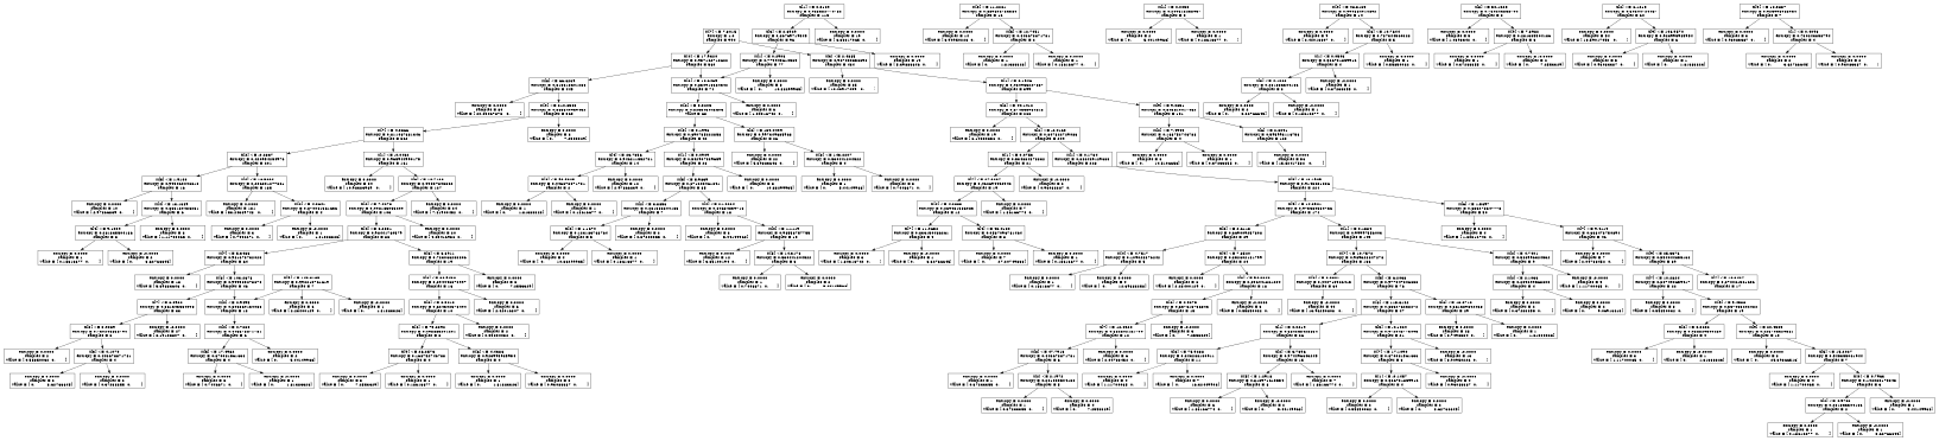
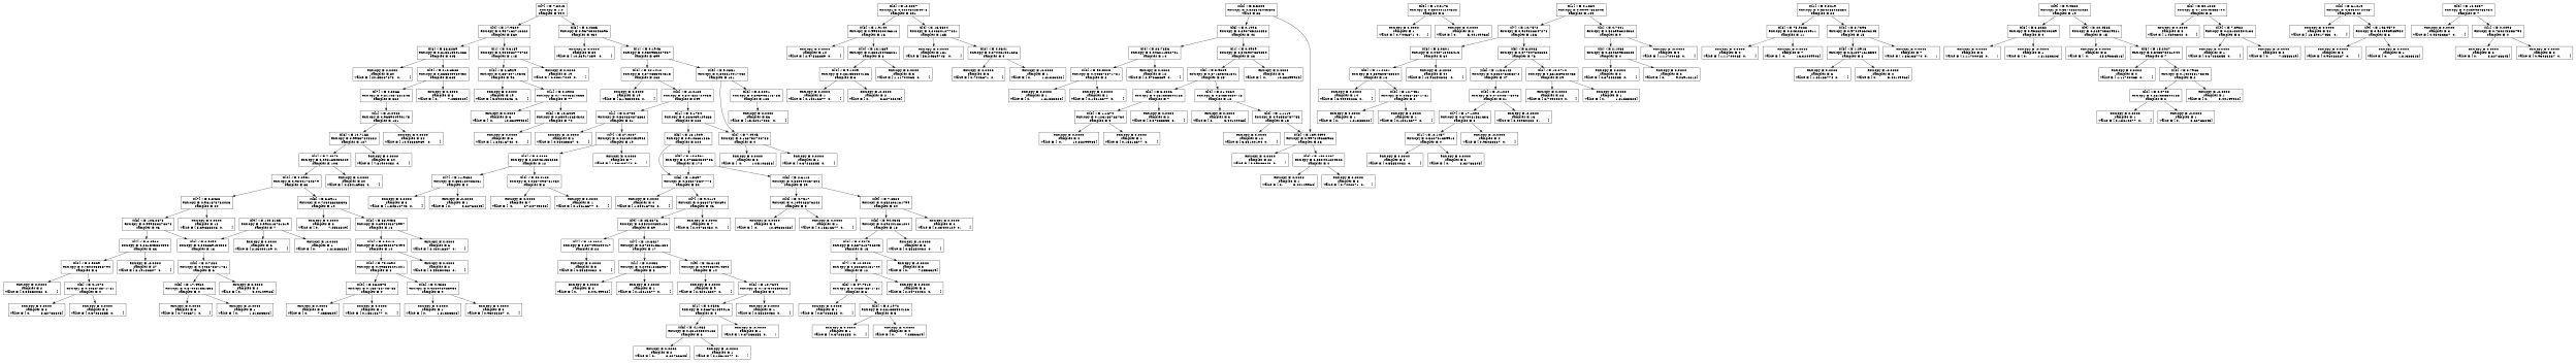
  digraph {
    node [shape=box]
    n1 [label="X[7] <= 7.8015\nentropy = 1.0\nsamples = 994"]
    n2 [label="X[4] <= 17.9320\nentropy = 0.957162718622\nsamples = 560"]
    n3 [label="X[3] <= 2.4885\nentropy = 0.967050356696\nsamples = 434"]
    n4 [label="X[8] <= 66.6269\nentropy = 0.813613501288\nsamples = 445"]
    n5 [label="X[1] <= 0.3189\nentropy = 0.935582774782\nsamples = 115"]
    n6 [label="entropy = 0.0000\nsamples = 35\nvalue = [ 10.23917259   0.        ]"]
    n7 [label="X[1] <= 0.1946\nentropy = 0.950955227537\nsamples = 399"]
    n8 [label="entropy = 0.0000\nsamples = 80\nvalue = [ 20.85067873   0.        ]"]
    n9 [label="X[9] <= 210.8583\nentropy = 0.865640959432\nsamples = 365"]
    n10 [label="X[3] <= 2.6929\nentropy = 0.86769719545\nsamples = 96"]
    n11 [label="entropy = 0.0000\nsamples = 19\nvalue = [ 6.88817065  0.        ]"]
    n12 [label="X[7] <= 4.3366\nentropy = 0.811467681346\nsamples = 362"]
    n13 [label="entropy = 0.0000\nsamples = 3\nvalue = [ 0.         7.2553329]"]
    n14 [label="X[2] <= -0.2837\nentropy = 0.420954254976\nsamples = 201"]
    n15 [label="X[1] <= -0.0482\nentropy = 0.965944990175\nsamples = 161"]
    n16 [label="X[5] <= 1.9140\nentropy = 0.995060046816\nsamples = 16"]
    n17 [label="X[4] <= 16.5604\nentropy = 0.206801277861\nsamples = 185"]
    n18 [label="entropy = 0.0000\nsamples = 34\nvalue = [ 10.98383969   0.        ]"]
    n19 [label="X[6] <= 10.7168\nentropy = 0.99537843882\nsamples = 127"]
    n20 [label="entropy = 0.0000\nsamples = 10\nvalue = [ 2.97866839  0.        ]"]
    n21 [label="X[4] <= 13.1689\nentropy = 0.833150486261\nsamples = 6"]
    n22 [label="entropy = 0.0000\nsamples = 181\nvalue = [ 53.24369748   0.        ]"]
    n23 [label="X[2] <= 4.0641\nentropy = 0.870081561636\nsamples = 4"]
    n24 [label="X[4] <= 9.1009\nentropy = 0.281335504186\nsamples = 3"]
    n25 [label="entropy = 0.0000\nsamples = 3\nvalue = [ 1.11700065  0.        ]"]
    n26 [label="entropy = 0.0000\nsamples = 1\nvalue = [ 0.18616677  0.        ]"]
    n27 [label="entropy = -0.0000\nsamples = 2\nvalue = [ 0.          3.62766645]"]
    n28 [label="entropy = 0.0000\nsamples = 3\nvalue = [ 0.7446671  0.       ]"]
    n29 [label="entropy = -0.0000\nsamples = 1\nvalue = [ 0.          1.81383323]"]
    n30 [label="X[2] <= 7.4273\nentropy = 0.998185055209\nsamples = 103"]
    n31 [label="entropy = 0.0000\nsamples = 24\nvalue = [ 7.81900452  0.        ]"]
    n32 [label="X[4] <= 8.2551\nentropy = 0.98441760579\nsamples = 83"]
    n33 [label="entropy = 0.0000\nsamples = 20\nvalue = [ 4.65416936  0.        ]"]
    n34 [label="X[7] <= 5.3483\nentropy = 0.981673732023\nsamples = 64"]
    n35 [label="X[3] <= 3.8911\nentropy = 0.723066233306\nsamples = 19"]
    n36 [label="entropy = 0.0000\nsamples = 18\nvalue = [ 5.39883646  0.        ]"]
    n37 [label="X[8] <= 103.2678\nentropy = 0.999583278678\nsamples = 46"]
    n38 [label="X[8] <= 88.9438\nentropy = 0.894446878997\nsamples = 16"]
    n39 [label="entropy = 0.0000\nsamples = 3\nvalue = [ 0.         7.2553329]"]
    n40 [label="X[7] <= 6.0962\nentropy = 0.861545364093\nsamples = 33"]
    n41 [label="X[0] <= 0.9495\nentropy = 0.806869154088\nsamples = 13"]
    n42 [label="X[3] <= 3.9039\nentropy = 0.730243858794\nsamples = 6"]
    n43 [label="entropy = -0.0000\nsamples = 27\nvalue = [ 8.19133807  0.        ]"]
    n44 [label="X[0] <= 0.7280\nentropy = 0.446678871781\nsamples = 6"]
    n45 [label="entropy = 0.0000\nsamples = 2\nvalue = [ 0.55850032  0.        ]"]
    n46 [label="X[3] <= 4.1070\nentropy = 0.446678871781\nsamples = 4"]
    n47 [label="entropy = 0.0000\nsamples = 2\nvalue = [ 0.          3.62766645]"]
    n48 [label="entropy = 0.0000\nsamples = 2\nvalue = [ 0.37233355  0.        ]"]
    n49 [label="X[5] <= 17.4982\nentropy = 0.870081561636\nsamples = 4"]
    n50 [label="entropy = 0.0000\nsamples = 2\nvalue = [ 0.          5.44149968]"]
    n51 [label="X[9] <= 140.3135\nentropy = 0.992213761619\nsamples = 7"]
    n52 [label="entropy = 0.0000\nsamples = 6\nvalue = [ 2.23400129  0.        ]"]
    n53 [label="entropy = -0.0000\nsamples = 1\nvalue = [ 0.          1.81383323]"]
    n54 [label="entropy = 0.0000\nsamples = 3\nvalue = [ 0.7446671  0.       ]"]
    n55 [label="entropy = -0.0000\nsamples = 1\nvalue = [ 0.          1.81383323]"]
    n56 [label="X[3] <= 3.5210\nentropy = 0.624502578494\nsamples = 10"]
    n57 [label="entropy = 0.0000\nsamples = 6\nvalue = [ 2.42016807  0.        ]"]
    n58 [label="X[8] <= 75.2892\nentropy = 0.498885291201\nsamples = 8"]
    n59 [label="entropy = 0.0000\nsamples = 2\nvalue = [ 0.55850032  0.        ]"]
    n60 [label="X[9] <= 26.2573\nentropy = 0.168752746788\nsamples = 4"]
    n61 [label="X[6] <= 4.4386\nentropy = 0.923995985954\nsamples = 4"]
    n62 [label="entropy = 0.0000\nsamples = 3\nvalue = [ 0.         7.2553329]"]
    n63 [label="entropy = 0.0000\nsamples = 1\nvalue = [ 0.18616677  0.        ]"]
    n64 [label="entropy = 0.0000\nsamples = 1\nvalue = [ 0.          1.81383323]"]
    n65 [label="entropy = 0.0000\nsamples = 3\nvalue = [ 0.93083387  0.        ]"]
    n66 [label="entropy = 0.0000\nsamples = 19\nvalue = [ 5.39883646  0.        ]"]
    n67 [label="X[1] <= 0.2903\nentropy = 0.779945610565\nsamples = 77"]
    n68 [label="X[6] <= 10.6469\nentropy = 0.850918654342\nsamples = 74"]
    n69 [label="entropy = 0.0000\nsamples = 3\nvalue = [  0.          10.88299935]"]
    n70 [label="X[2] <= 5.5205\nentropy = 0.825543043603\nvalue = 68"]
    n71 [label="entropy = 0.0000\nsamples = 6\nvalue = [ 1.30316742  0.        ]"]
    n72 [label="X[5] <= 0.1996\nentropy = 0.690735222858\nsamples = 42"]
    n73 [label="X[8] <= 139.4499\nentropy = 0.997349685968\nsamples = 26"]
    n74 [label="X[4] <= 23.7356\nentropy = 0.946211552731\nsamples = 14"]
    n75 [label="X[1] <= 0.0909\nentropy = 0.542907339659\nsamples = 28"]
    n76 [label="entropy = 0.0000\nsamples = 22\nvalue = [ 5.39883646  0.        ]"]
    n77 [label="X[8] <= 143.2207\nentropy = 0.530441204522\nsamples = 4"]
    n78 [label="X[8] <= 90.5025\nentropy = 0.446678871781\nsamples = 2"]
    n79 [label="entropy = 0.0000\nsamples = 12\nvalue = [ 2.97866839  0.        ]"]
-   n80 [label="X[5] <= 5.9839\nentropy = 0.671603461841\nsamples = 85"]
+   n80 [label="X[5] <= 5.9839\nentropy = 0.671603461841\nsamples = 25"]
    n81 [label="entropy = 0.0000\nsamples = 3\nvalue = [  0.          10.88299935]"]
    n82 [label="entropy = 0.0000\nsamples = 1\nvalue = [ 0.          1.81383323]"]
    n83 [label="entropy = 0.0000\nsamples = 1\nvalue = [ 0.18616677  0.        ]"]
    n84 [label="X[2] <= 3.8856\nentropy = 0.281335504186\nsamples = 7"]
    n85 [label="X[4] <= 21.4264\nentropy = 0.84634839718\nsamples = 18"]
    n86 [label="X[0] <= 1.1674\nentropy = 0.123183768764\nsamples = 5"]
    n87 [label="entropy = 0.0000\nsamples = 2\nvalue = [ 0.37233355  0.        ]"]
    n88 [label="entropy = 0.0000\nsamples = 3\nvalue = [ 0.          5.44149968]"]
    n89 [label="X[0] <= 1.1119\nentropy = 0.98558757755\nsamples = 15"]
    n90 [label="entropy = 0.0000\nsamples = 4\nvalue = [  0.          10.88299935]"]
    n91 [label="entropy = 0.0000\nsamples = 1\nvalue = [ 0.18616677  0.        ]"]
    n92 [label="entropy = 0.0000\nsamples = 12\nvalue = [ 3.35100194  0.        ]"]
    n93 [label="X[5] <= 14.3178\nentropy = 0.530441204522\nsamples = 3"]
    n94 [label="entropy = 0.0000\nsamples = 1\nvalue = [ 0.7446671  0.       ]"]
    n95 [label="entropy = 0.0000\nsamples = 2\nvalue = [ 0.          5.44149968]"]
    n96 [label="entropy = 0.0000\nsamples = 1\nvalue = [ 0.          5.44149968]"]
    n97 [label="entropy = 0.0000\nsamples = 3\nvalue = [ 0.7446671  0.       ]"]
    n98 [label="X[8] <= 44.1412\nentropy = 0.874635954513\nsamples = 268"]
    n99 [label="X[9] <= 9.0851\nentropy = 0.843610017462\nsamples = 131"]
    n100 [label="entropy = 0.0000\nsamples = 19\nvalue = [ 6.14350356  0.        ]"]
    n101 [label="X[2] <= -2.4165\nentropy = 0.847822729086\nsamples = 249"]
    n102 [label="X[2] <= 7.4945\nentropy = 0.168752746788\nsamples = 4"]
    n103 [label="X[6] <= 2.8091\nentropy = 0.595993116756\nsamples = 123"]
    n104 [label="X[1] <= 0.0753\nentropy = 0.534884878832\nsamples = 21"]
    n105 [label="X[1] <= 0.1784\nentropy = 0.886439129683\nsamples = 228"]
    n106 [label="X[7] <= 27.0207\nentropy = 0.462694452942\nsamples = 19"]
    n107 [label="entropy = -0.0000\nsamples = 2\nvalue = [ 0.93083387  0.        ]"]
    n108 [label="X[5] <= 13.1909\nentropy = 0.9143631886\nsamples = 224"]
    n109 [label="X[4] <= 4.2883\nentropy = 0.269481536083\nsamples = 12"]
    n110 [label="entropy = 0.0000\nsamples = 7\nvalue = [ 1.86166774  0.        ]"]
    n111 [label="X[7] <= 11.9652\nentropy = 0.833150486261\nsamples = 4"]
    n112 [label="X[4] <= 43.4180\nentropy = 0.0587096781464\nsamples = 8"]
    n113 [label="entropy = 0.0000\nsamples = 3\nvalue = [ 1.30316742  0.        ]"]
    n114 [label="entropy = -0.0000\nsamples = 1\nvalue = [ 0.          3.62766645]"]
    n115 [label="entropy = 0.0000\nsamples = 7\nvalue = [  0.          27.20749838]"]
    n116 [label="entropy = 0.0000\nsamples = 1\nvalue = [ 0.18616677  0.        ]"]
    n117 [label="X[9] <= 14.3901\nentropy = 0.973380380756\nsamples = 174"]
    n118 [label="X[6] <= 1.5697\nentropy = 0.683273647778\nsamples = 50"]
    n119 [label="entropy = 0.0000\nsamples = 3\nvalue = [  0.         14.5106658]"]
    n120 [label="entropy = 0.0000\nsamples = 1\nvalue = [ 0.37233355  0.        ]"]
-   n121 [label="X[3] <= 2.6113\nentropy = 0.669009257808\nsamples = 29"]
+   n121 [label="X[3] <= 2.6113\nentropy = 0.669009257808\nsamples = 59"]
    n122 [label="X[1] <= 0.1384\nentropy = 0.99997556003\nsamples = 145"]
    n123 [label="entropy = 0.0000\nsamples = 4\nvalue = [ 1.30316742  0.        ]"]
    n124 [label="X[7] <= 9.4119\nentropy = 0.638473750894\nsamples = 46"]
    n125 [label="X[4] <= 4.7517\nentropy = 0.109028876242\nsamples = 5"]
    n126 [label="X[9] <= 7.8520\nentropy = 0.852602181799\nsamples = 24"]
    n127 [label="X[7] <= 10.7572\nentropy = 0.989328847278\nsamples = 136"]
    n128 [label="X[2] <= 4.7401\nentropy = 0.586996324532\nsamples = 9"]
    n129 [label="entropy = 0.0000\nsamples = 1\nvalue = [ 0.18616677  0.        ]"]
    n130 [label="entropy = 0.0000\nsamples = 4\nvalue = [  0.          12.69683258]"]
    n131 [label="entropy = 0.0000\nsamples = 6\nvalue = [ 2.23400129  0.        ]"]
    n132 [label="X[8] <= 94.0343\nentropy = 0.696441881204\nsamples = 18"]
    n133 [label="X[6] <= 4.5875\nentropy = 0.637616756845\nsamples = 15"]
    n134 [label="entropy = -0.0000\nsamples = 3\nvalue = [ 0.55850032  0.        ]"]
    n135 [label="X[7] <= 12.8520\nentropy = 0.852602181799\nsamples = 12"]
    n136 [label="entropy = -0.0000\nsamples = 3\nvalue = [ 0.         7.2553329]"]
    n137 [label="X[8] <= 47.7913\nentropy = 0.446678871781\nsamples = 6"]
    n138 [label="entropy = 0.0000\nsamples = 6\nvalue = [ 2.04783452  0.        ]"]
    n139 [label="entropy = 0.0000\nsamples = 1\nvalue = [ 0.37233355  0.        ]"]
    n140 [label="X[2] <= 2.1972\nentropy = 0.281335504186\nsamples = 5"]
    n141 [label="entropy = 0.0000\nsamples = 1\nvalue = [ 0.37233355  0.        ]"]
    n142 [label="entropy = 0.0000\nsamples = 4\nvalue = [ 0.         7.2553329]"]
    n143 [label="X[3] <= 3.0301\nentropy = 0.440713926415\nsamples = 60"]
    n144 [label="X[5] <= 6.2038\nentropy = 0.977047806638\nsamples = 76"]
    n145 [label="X[2] <= 2.1033\nentropy = 0.239699568803\nsamples = 4"]
    n146 [label="entropy = -0.0000\nsamples = 5\nvalue = [ 1.11700065  0.        ]"]
    n147 [label="X[5] <= 11.2281\nentropy = 0.889603733584\nsamples = 16"]
    n148 [label="entropy = -0.0000\nsamples = 44\nvalue = [ 13.96250808   0.        ]"]
    n149 [label="X[8] <= 115.3142\nentropy = 0.865276238272\nsamples = 47"]
    n150 [label="X[6] <= 13.0710\nentropy = 0.661589842468\nsamples = 29"]
    n151 [label="entropy = 0.0000\nsamples = 14\nvalue = [ 3.90950226  0.        ]"]
    n152 [label="X[5] <= 12.7451\nentropy = 0.446678871781\nsamples = 2"]
    n153 [label="entropy = 0.0000\nsamples = 1\nvalue = [ 0.          1.81383323]"]
    n154 [label="entropy = 0.0000\nsamples = 1\nvalue = [ 0.18616677  0.        ]"]
    n155 [label="X[1] <= 0.0219\nentropy = 0.684268428854\nsamples = 26"]
    n156 [label="X[5] <= -4.1024\nentropy = 0.972045773095\nsamples = 21"]
    n157 [label="entropy = 0.0000\nsamples = 28\nvalue = [ 8.7498384  0.       ]"]
    n158 [label="entropy = 0.0000\nsamples = 1\nvalue = [ 0.          1.81383323]"]
    n159 [label="X[8] <= 75.9288\nentropy = 0.343288130911\nsamples = 11"]
    n160 [label="X[2] <= 3.7396\nentropy = 0.974496643245\nsamples = 15"]
    n161 [label="X[7] <= 17.1090\nentropy = 0.870081561636\nsamples = 8"]
    n162 [label="entropy = -0.0000\nsamples = 13\nvalue = [ 3.90950226  0.        ]"]
    n163 [label="entropy = 0.0000\nsamples = 4\nvalue = [ 1.11700065  0.        ]"]
    n164 [label="entropy = 0.0000\nsamples = 7\nvalue = [  0.          16.32449903]"]
    n165 [label="X[5] <= 1.2918\nentropy = 0.818971615554\nsamples = 8"]
    n166 [label="entropy = 0.0000\nsamples = 7\nvalue = [ 1.86166774  0.        ]"]
    n167 [label="entropy = 0.0000\nsamples = 6\nvalue = [ 1.86166774  0.        ]"]
    n168 [label="entropy = -0.0000\nsamples = 2\nvalue = [ 0.          5.44149968]"]
    n169 [label="X[1] <= -0.1457\nentropy = 0.566731859916\nsamples = 4"]
    n170 [label="entropy = -0.0000\nsamples = 4\nvalue = [ 0.93083387  0.        ]"]
    n171 [label="entropy = 0.0000\nsamples = 2\nvalue = [ 0.55850032  0.        ]"]
    n172 [label="entropy = 0.0000\nsamples = 2\nvalue = [ 0.          3.62766645]"]
    n173 [label="entropy = 0.0000\nsamples = 2\nvalue = [ 0.37233355  0.        ]"]
    n174 [label="entropy = 0.0000\nsamples = 2\nvalue = [ 0.          9.06916613]"]
    n175 [label="entropy = 0.0000\nsamples = 7\nvalue = [ 2.04783452  0.        ]"]
    n176 [label="X[9] <= 25.3376\nentropy = 0.554044855166\nsamples = 39"]
    n177 [label="X[7] <= 10.2824\nentropy = 0.387490659417\nsamples = 22"]
    n178 [label="X[7] <= 10.3427\nentropy = 0.870081561636\nsamples = 17"]
    n179 [label="entropy = 0.0000\nsamples = 3\nvalue = [ 0.55850032  0.        ]"]
    n180 [label="X[9] <= 9.4583\nentropy = 0.337453202082\nsamples = 19"]
    n181 [label="X[1] <= 0.0053\nentropy = 0.209613258937\nsamples = 3"]
    n182 [label="X[9] <= 48.3165\nentropy = 0.999884914892\nsamples = 14"]
    n183 [label="X[3] <= 3.3232\nentropy = 0.958829500259\nsamples = 4"]
    n184 [label="X[9] <= 20.4535\nentropy = 0.225705329581\nsamples = 15"]
    n185 [label="entropy = 0.0000\nsamples = 3\nvalue = [ 1.11700065  0.        ]"]
    n186 [label="entropy = -0.0000\nsamples = 1\nvalue = [ 0.          1.81383323]"]
    n187 [label="entropy = 0.0000\nsamples = 8\nvalue = [  0.          25.39366516]"]
-   n188 [label="X[5] <= 15.2027\nentropy = 0.545355061944\nsamples = 7"]
+   n188 [label="X[5] <= 15.2027\nentropy = 0.545375061944\nsamples = 7"]
    n189 [label="entropy = 0.0000\nsamples = 4\nvalue = [ 1.11700065  0.        ]"]
-   n190 [label="X[0] <= 0.7963\nentropy = 0.142083175843\nsamples = 3"]
+   n190 [label="X[0] <= 0.7963\nentropy = 0.142083175843\nsamples = 2"]
    n191 [label="X[2] <= 4.9703\nentropy = 0.281335504186\nsamples = 2"]
    n192 [label="entropy = -0.0000\nsamples = 1\nvalue = [ 0.          5.44149968]"]
    n193 [label="entropy = 0.0000\nsamples = 1\nvalue = [ 0.18616677  0.        ]"]
    n194 [label="entropy = -0.0000\nsamples = 1\nvalue = [ 0.          3.62766645]"]
    n195 [label="entropy = 0.0000\nsamples = 2\nvalue = [ 0.          5.44149968]"]
    n196 [label="entropy = 0.0000\nsamples = 1\nvalue = [ 0.18616677  0.        ]"]
    n197 [label="entropy = 0.0000\nsamples = 9\nvalue = [ 2.42016807  0.        ]"]
    n198 [label="X[6] <= 10.7644\nentropy = 0.787344560328\nsamples = 5"]
    n199 [label="X[1] <= 0.0503\nentropy = 0.566731859916\nsamples = 4"]
    n200 [label="entropy = 0.0000\nsamples = 1\nvalue = [ 0.55850032  0.        ]"]
    n201 [label="X[3] <= 4.1068\nentropy = 0.281335504186\nsamples = 3"]
    n202 [label="entropy = -0.0000\nsamples = 1\nvalue = [ 0.37233355  0.        ]"]
    n203 [label="entropy = 0.0000\nsamples = 2\nvalue = [ 0.          3.62766645]"]
    n204 [label="entropy = -0.0000\nsamples = 1\nvalue = [ 0.18616677  0.        ]"]
    n205 [label="X[8] <= 50.1325\nentropy = 0.730243858794\nsamples = 8"]
    n206 [label="entropy = 0.0000\nsamples = 5\nvalue = [ 1.4893342  0.       ]"]
    n207 [label="X[9] <= 7.3982\nentropy = 0.281335504186\nsamples = 3"]
    n208 [label="entropy = 0.0000\nsamples = 56\nvalue = [ 15.82417582   0.        ]"]
    n209 [label="entropy = 0.0000\nsamples = 1\nvalue = [ 0.37233355  0.        ]"]
    n210 [label="entropy = -0.0000\nsamples = 2\nvalue = [ 0.         7.2553329]"]
    n211 [label="X[2] <= 6.1215\nentropy = 0.50304724467\nsamples = 60"]
    n212 [label="entropy = 0.0000\nsamples = 54\nvalue = [ 13.59017453   0.        ]"]
    n213 [label="X[9] <= 146.9570\nentropy = 0.923995985954\nsamples = 6"]
    n214 [label="X[9] <= 18.5837\nentropy = 0.923995985954\nsamples = 7"]
    n215 [label="entropy = 0.0000\nsamples = 3\nvalue = [ 0.93083387  0.        ]"]
    n216 [label="X[1] <= 0.4098\nentropy = 0.730243858794\nsamples = 4"]
    n217 [label="entropy = 0.0000\nsamples = 5\nvalue = [ 0.93083387  0.        ]"]
    n218 [label="entropy = 0.0000\nsamples = 1\nvalue = [ 0.          1.81383323]"]
    n219 [label="entropy = 0.0000\nsamples = 2\nvalue = [ 0.          3.62766645]"]
    n220 [label="entropy = 0.0000\nsamples = 2\nvalue = [ 0.93083387  0.        ]"]
    n1 -> n2
    n1 -> n3
    n2 -> n4
-   n2 -> n68
+   n2 -> n5
    n3 -> n6
    n3 -> n7
    n4 -> n8
    n4 -> n9
    n5 -> n10
    n5 -> n11
    n7 -> n98
    n7 -> n99
    n9 -> n12
    n9 -> n13
    n10 -> n66
    n10 -> n67
-   n12 -> n14
    n12 -> n15
    n14 -> n16
    n14 -> n17
    n15 -> n18
    n15 -> n19
    n16 -> n20
    n16 -> n21
    n17 -> n22
    n17 -> n23
    n19 -> n30
    n19 -> n31
    n21 -> n24
    n21 -> n25
    n23 -> n28
    n23 -> n29
    n24 -> n26
    n24 -> n27
    n30 -> n32
    n30 -> n33
    n32 -> n34
    n32 -> n35
    n34 -> n36
    n34 -> n37
    n35 -> n38
    n35 -> n39
    n37 -> n40
    n37 -> n41
    n38 -> n56
    n38 -> n57
    n40 -> n42
    n40 -> n43
    n41 -> n44
    n42 -> n45
    n42 -> n46
    n44 -> n49
    n44 -> n50
    n46 -> n47
    n46 -> n48
    n49 -> n54
    n49 -> n55
    n51 -> n41
    n51 -> n52
    n51 -> n53
    n56 -> n58
    n56 -> n59
    n58 -> n60
    n58 -> n61
    n60 -> n62
    n60 -> n63
    n61 -> n64
    n61 -> n65
    n67 -> n68
    n67 -> n69
-   n68 -> n70
    n68 -> n71
    n70 -> n72
    n70 -> n73
    n72 -> n74
    n72 -> n75
    n73 -> n76
    n73 -> n77
    n74 -> n78
    n74 -> n79
    n75 -> n80
    n75 -> n81
    n77 -> n96
    n77 -> n97
    n78 -> n82
    n78 -> n83
    n80 -> n84
    n80 -> n85
    n84 -> n86
    n84 -> n87
    n85 -> n88
    n85 -> n89
    n86 -> n90
    n86 -> n91
    n89 -> n92
-   n89 -> n93
+   n89 -> n73
    n93 -> n94
    n93 -> n95
    n98 -> n100
    n98 -> n101
    n99 -> n102
    n99 -> n103
    n101 -> n104
    n101 -> n105
    n102 -> n119
    n102 -> n120
    n103 -> n208
    n104 -> n106
    n104 -> n107
+   n105 -> n102
    n105 -> n108
    n106 -> n109
    n106 -> n110
    n108 -> n117
    n108 -> n118
    n109 -> n111
    n109 -> n112
    n111 -> n113
    n111 -> n114
    n112 -> n115
    n112 -> n116
    n117 -> n121
-   n117 -> n122
+   n117 -> n118
    n118 -> n123
    n118 -> n124
    n121 -> n125
    n121 -> n126
    n122 -> n127
    n122 -> n128
    n124 -> n175
    n124 -> n176
    n125 -> n129
    n125 -> n130
    n126 -> n131
    n126 -> n132
    n127 -> n143
    n127 -> n144
    n128 -> n145
    n128 -> n146
    n132 -> n133
    n132 -> n134
    n133 -> n135
    n133 -> n136
    n135 -> n137
    n135 -> n138
    n137 -> n139
    n137 -> n140
    n140 -> n141
    n140 -> n142
+   n143 -> n147
    n143 -> n148
    n144 -> n149
    n144 -> n150
    n145 -> n173
    n145 -> n174
    n147 -> n151
    n147 -> n152
-   n149 -> n155
    n149 -> n156
    n150 -> n157
    n150 -> n158
    n152 -> n153
    n152 -> n154
    n155 -> n159
    n155 -> n160
    n156 -> n161
    n156 -> n162
    n159 -> n163
    n159 -> n164
    n160 -> n165
    n160 -> n166
    n161 -> n169
    n161 -> n170
    n165 -> n167
    n165 -> n168
    n169 -> n171
    n169 -> n172
    n176 -> n177
    n176 -> n178
    n177 -> n179
-   n177 -> n180
+   n178 -> n181
+   n178 -> n182
    n180 -> n183
    n180 -> n184
    n181 -> n195
    n181 -> n196
    n182 -> n197
    n182 -> n198
    n183 -> n185
    n183 -> n186
    n184 -> n187
    n184 -> n188
    n188 -> n189
    n188 -> n190
    n190 -> n191
    n190 -> n192
    n191 -> n193
    n191 -> n194
    n198 -> n199
    n198 -> n200
    n199 -> n201
    n199 -> n202
    n201 -> n203
    n201 -> n204
    n205 -> n206
    n205 -> n207
    n207 -> n209
    n207 -> n210
    n211 -> n212
    n211 -> n213
    n213 -> n217
    n213 -> n218
    n214 -> n215
    n214 -> n216
    n216 -> n219
    n216 -> n220
  }
